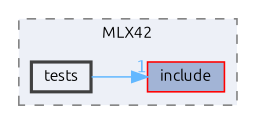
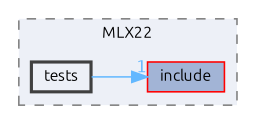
  digraph {
    compound=true
    rankdir=LR
    fontname=Ubuntu
    node [fontname=Ubuntu fontsize=10 shape=box]
    n1 [color=red fillcolor="#a2b4d6" height=0.2 label=include style=filled width=0.4]
    n2 [color=grey25 fillcolor="#edf0f7" height=0.2 label=tests style="filled,bold" width=0.4]
    subgraph cluster_1 {
      bgcolor="#edf0f7"
      fontsize=10
-     label=MLX42
+     label=MLX22
      pencolor=grey50
      style="filled,dashed"
      n1
      n2
    }
    n2 -> n1 [color=steelblue1 fontcolor=steelblue1 fontname=Ubuntu fontsize=10 headlabel=1 labeldistance=1.5 labelfontname=Helvetica labelfontsize=10]
  }
